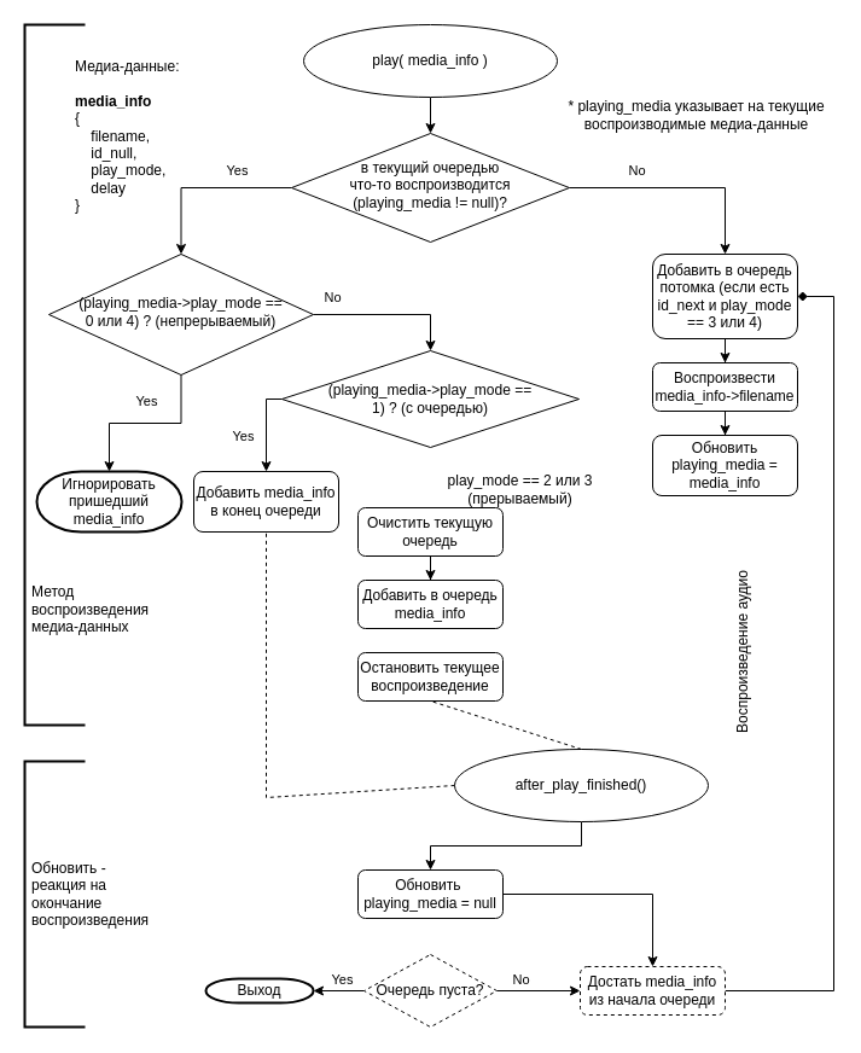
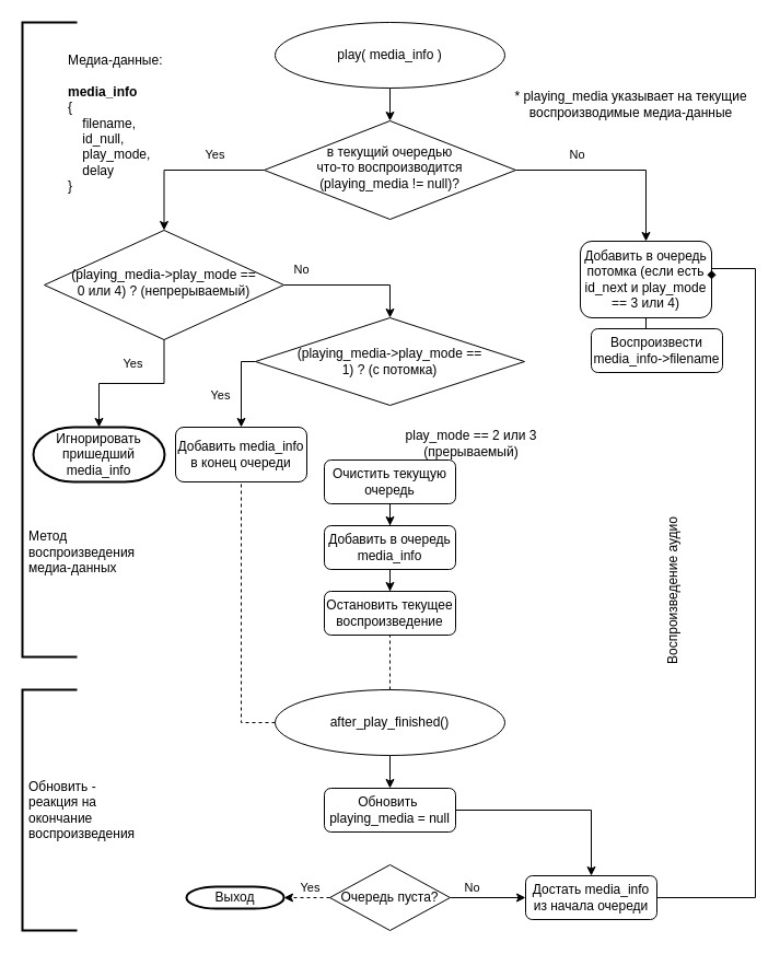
  <mxCell id="0" />
  <mxCell id="1" parent="0" />
  <mxCell id="2" style="edgeStyle=orthogonalEdgeStyle;rounded=0;orthogonalLoop=1;jettySize=auto;html=1;labelBackgroundColor=default;entryX=0.5;entryY=0;entryDx=0;entryDy=0;" parent="1" source="6" target="13" edge="1"><mxGeometry relative="1" as="geometry"><mxPoint x="150" y="155" as="targetPoint" /><Array as="points"><mxPoint x="150" y="155" /></Array></mxGeometry></mxCell>
  <mxCell id="3" value="Yes" style="edgeLabel;html=1;align=center;verticalAlign=middle;resizable=0;points=[];" parent="2" vertex="1" connectable="0"><mxGeometry x="-0.263" relative="1" as="geometry"><mxPoint x="8" y="-15" as="offset" /></mxGeometry></mxCell>
  <mxCell id="4" style="edgeStyle=orthogonalEdgeStyle;rounded=0;orthogonalLoop=1;jettySize=auto;html=1;labelBackgroundColor=default;entryX=0.5;entryY=0;entryDx=0;entryDy=0;" parent="1" source="6" target="8" edge="1"><mxGeometry relative="1" as="geometry"><mxPoint x="630" y="155" as="targetPoint" /></mxGeometry></mxCell>
  <mxCell id="5" value="No" style="edgeLabel;html=1;align=center;verticalAlign=middle;resizable=0;points=[];" parent="4" vertex="1" connectable="0"><mxGeometry x="-0.441" y="1" relative="1" as="geometry"><mxPoint x="4" y="-14" as="offset" /></mxGeometry></mxCell>
  <mxCell id="6" value="в текущий очередью&lt;br&gt;что-то воспроизводится &lt;br&gt;(playing_media != null)?" style="rhombus;whiteSpace=wrap;html=1;shadow=0;fontFamily=Helvetica;fontSize=12;align=center;strokeWidth=1;spacing=6;spacingTop=-4;" parent="1" vertex="1"><mxGeometry x="241" y="110" width="230" height="90" as="geometry" /></mxCell>
  <mxCell id="7" value="" style="edgeStyle=orthogonalEdgeStyle;rounded=0;orthogonalLoop=1;jettySize=auto;html=1;labelBackgroundColor=default;" parent="1" source="8" target="25" edge="1"><mxGeometry relative="1" as="geometry" /></mxCell>
- <mxCell id="8" value="Добавить в очередь потомка (если есть id_next и play_mode == 3 или 4)" style="rounded=1;whiteSpace=wrap;html=1;fontSize=12;glass=0;strokeWidth=1;shadow=0;" parent="1" vertex="1"><mxGeometry x="540" y="210" width="120" height="70" as="geometry" /></mxCell>
+ <mxCell id="8" value="Добавить в очередь потомка (если есть id_next и play_mode == 3 или 4)" style="rounded=1;whiteSpace=wrap;html=1;fontSize=12;glass=0;strokeWidth=1;shadow=0;" parent="1" vertex="1"><mxGeometry x="530" y="220" width="120" height="70" as="geometry" /></mxCell>
  <mxCell id="9" style="edgeStyle=orthogonalEdgeStyle;rounded=0;orthogonalLoop=1;jettySize=auto;html=1;labelBackgroundColor=default;entryX=0.5;entryY=0;entryDx=0;entryDy=0;" parent="1" source="13" target="16" edge="1"><mxGeometry relative="1" as="geometry"><mxPoint x="400" y="260" as="targetPoint" /><Array as="points"><mxPoint x="356" y="260" /></Array></mxGeometry></mxCell>
  <mxCell id="10" value="No" style="edgeLabel;html=1;align=center;verticalAlign=middle;resizable=0;points=[];" parent="9" vertex="1" connectable="0"><mxGeometry x="-0.758" y="3" relative="1" as="geometry"><mxPoint y="-12" as="offset" /></mxGeometry></mxCell>
  <mxCell id="11" style="edgeStyle=orthogonalEdgeStyle;rounded=0;orthogonalLoop=1;jettySize=auto;html=1;entryX=0.5;entryY=0;entryDx=0;entryDy=0;labelBackgroundColor=default;entryPerimeter=0;" parent="1" source="13" target="49" edge="1"><mxGeometry relative="1" as="geometry"><mxPoint x="89.5" y="390" as="targetPoint" /></mxGeometry></mxCell>
  <mxCell id="12" value="Yes" style="edgeLabel;html=1;align=center;verticalAlign=middle;resizable=0;points=[];" parent="11" vertex="1" connectable="0"><mxGeometry x="-0.839" relative="1" as="geometry"><mxPoint x="-29" y="10" as="offset" /></mxGeometry></mxCell>
  <mxCell id="13" value="(playing_media-&amp;gt;play_mode == &lt;br&gt;0 или 4) ? (непрерываемый)" style="rhombus;whiteSpace=wrap;html=1;shadow=0;fontFamily=Helvetica;fontSize=12;align=center;strokeWidth=1;spacing=6;spacingTop=-4;" parent="1" vertex="1"><mxGeometry x="40" y="210" width="219" height="100" as="geometry" /></mxCell>
  <mxCell id="14" style="edgeStyle=orthogonalEdgeStyle;rounded=0;orthogonalLoop=1;jettySize=auto;html=1;labelBackgroundColor=default;entryX=0.5;entryY=0;entryDx=0;entryDy=0;" parent="1" source="16" target="17" edge="1"><mxGeometry relative="1" as="geometry"><mxPoint x="240" y="380" as="targetPoint" /><Array as="points"><mxPoint x="220" y="330" /></Array></mxGeometry></mxCell>
  <mxCell id="15" value="Yes" style="edgeLabel;html=1;align=center;verticalAlign=middle;resizable=0;points=[];" parent="14" vertex="1" connectable="0"><mxGeometry x="-0.042" y="-2" relative="1" as="geometry"><mxPoint x="-18" y="8" as="offset" /></mxGeometry></mxCell>
- <mxCell id="16" value="&lt;span style=&quot;&quot;&gt;(playing_media-&amp;gt;play_mode ==&lt;/span&gt;&lt;br style=&quot;&quot;&gt;&lt;span style=&quot;&quot;&gt;1) ? (с очередью)&lt;/span&gt;" style="rhombus;whiteSpace=wrap;html=1;" parent="1" vertex="1"><mxGeometry x="233" y="290" width="246" height="80" as="geometry" /></mxCell>
+ <mxCell id="16" value="&lt;span style=&quot;&quot;&gt;(playing_media-&amp;gt;play_mode ==&lt;/span&gt;&lt;br style=&quot;&quot;&gt;&lt;span style=&quot;&quot;&gt;1) ? (с потомка)&lt;/span&gt;" style="rhombus;whiteSpace=wrap;html=1;" parent="1" vertex="1"><mxGeometry x="233" y="290" width="246" height="80" as="geometry" /></mxCell>
  <mxCell id="17" value="Добавить media_info в конец очереди" style="rounded=1;whiteSpace=wrap;html=1;" parent="1" vertex="1"><mxGeometry x="160" y="390" width="120" height="50" as="geometry" /></mxCell>
  <mxCell id="18" value="" style="edgeStyle=orthogonalEdgeStyle;rounded=0;orthogonalLoop=1;jettySize=auto;html=1;labelBackgroundColor=default;" parent="1" source="19" target="22" edge="1"><mxGeometry relative="1" as="geometry" /></mxCell>
  <mxCell id="19" value="Очистить текущую очередь" style="rounded=1;whiteSpace=wrap;html=1;" parent="1" vertex="1"><mxGeometry x="296" y="420" width="120" height="40" as="geometry" /></mxCell>
  <mxCell id="20" value="play_mode == 2 или 3&lt;br&gt;(прерываемый)" style="text;html=1;align=center;verticalAlign=middle;resizable=0;points=[];autosize=1;strokeColor=none;fillColor=none;" parent="1" vertex="1"><mxGeometry x="360" y="390" width="140" height="30" as="geometry" /></mxCell>
+ <mxCell id="21" value="" style="edgeStyle=orthogonalEdgeStyle;rounded=0;orthogonalLoop=1;jettySize=auto;html=1;labelBackgroundColor=default;" parent="1" source="22" target="23" edge="1"><mxGeometry relative="1" as="geometry" /></mxCell>
  <mxCell id="22" value="Добавить в очередь media_info" style="whiteSpace=wrap;html=1;rounded=1;" parent="1" vertex="1"><mxGeometry x="296" y="480" width="120" height="40" as="geometry" /></mxCell>
  <mxCell id="23" value="Остановить текущее воспроизведение" style="whiteSpace=wrap;html=1;rounded=1;" parent="1" vertex="1"><mxGeometry x="296" y="540" width="120" height="40" as="geometry" /></mxCell>
- <mxCell id="24" value="" style="edgeStyle=orthogonalEdgeStyle;rounded=0;orthogonalLoop=1;jettySize=auto;html=1;labelBackgroundColor=default;" parent="1" source="25" target="26" edge="1"><mxGeometry relative="1" as="geometry" /></mxCell>
  <mxCell id="25" value="Воспроизвести media_info-&amp;gt;filename" style="whiteSpace=wrap;html=1;rounded=1;glass=0;strokeWidth=1;shadow=0;" parent="1" vertex="1"><mxGeometry x="540" y="300" width="120" height="40" as="geometry" /></mxCell>
- <mxCell id="26" value="Обновить playing_media = media_info" style="whiteSpace=wrap;html=1;rounded=1;glass=0;strokeWidth=1;shadow=0;" parent="1" vertex="1"><mxGeometry x="540" y="360" width="120" height="50" as="geometry" /></mxCell>
  <mxCell id="27" style="edgeStyle=orthogonalEdgeStyle;rounded=0;orthogonalLoop=1;jettySize=auto;html=1;entryX=0.5;entryY=0;entryDx=0;entryDy=0;labelBackgroundColor=default;" parent="1" source="28" target="6" edge="1"><mxGeometry relative="1" as="geometry" /></mxCell>
  <mxCell id="28" value="play( media_info )" style="ellipse;whiteSpace=wrap;html=1;" parent="1" vertex="1"><mxGeometry x="251" y="20" width="210" height="60" as="geometry" /></mxCell>
  <mxCell id="29" value="" style="edgeStyle=orthogonalEdgeStyle;rounded=0;orthogonalLoop=1;jettySize=auto;html=1;labelBackgroundColor=default;" parent="1" source="30" target="33" edge="1"><mxGeometry relative="1" as="geometry" /></mxCell>
- <mxCell id="30" value="after_play_finished()" style="ellipse;whiteSpace=wrap;html=1;" parent="1" vertex="1"><mxGeometry x="376" y="620" width="210" height="60" as="geometry" /></mxCell>
+ <mxCell id="30" value="after_play_finished()" style="ellipse;whiteSpace=wrap;html=1;" parent="1" vertex="1"><mxGeometry x="251" y="630" width="210" height="60" as="geometry" /></mxCell>
  <mxCell id="31" value="Воспроизведение аудио" style="text;html=1;align=center;verticalAlign=middle;resizable=0;points=[];autosize=1;strokeColor=none;fillColor=none;rotation=-90;" parent="1" vertex="1"><mxGeometry x="540" y="530" width="150" height="20" as="geometry" /></mxCell>
  <mxCell id="32" value="" style="edgeStyle=orthogonalEdgeStyle;rounded=0;orthogonalLoop=1;jettySize=auto;html=1;labelBackgroundColor=default;" parent="1" source="33" target="40" edge="1"><mxGeometry relative="1" as="geometry"><mxPoint x="356" y="820" as="targetPoint" /></mxGeometry></mxCell>
  <mxCell id="33" value="Обновить&amp;nbsp;&lt;br&gt;playing_media = null" style="rounded=1;whiteSpace=wrap;html=1;" parent="1" vertex="1"><mxGeometry x="296" y="720" width="120" height="40" as="geometry" /></mxCell>
- <mxCell id="34" value="" style="edgeStyle=orthogonalEdgeStyle;rounded=0;orthogonalLoop=1;jettySize=auto;html=1;labelBackgroundColor=default;entryX=1;entryY=0.5;entryDx=0;entryDy=0;entryPerimeter=0;" parent="1" source="38" target="48" edge="1"><mxGeometry relative="1" as="geometry"><mxPoint x="251" y="820" as="targetPoint" /></mxGeometry></mxCell>
+ <mxCell id="34" value="" style="edgeStyle=orthogonalEdgeStyle;rounded=0;orthogonalLoop=1;jettySize=auto;html=1;labelBackgroundColor=default;entryX=1;entryY=0.5;entryDx=0;entryDy=0;entryPerimeter=0;dashed=1;" parent="1" source="38" target="48" edge="1"><mxGeometry relative="1" as="geometry"><mxPoint x="251" y="820" as="targetPoint" /></mxGeometry></mxCell>
  <mxCell id="35" value="Yes" style="edgeLabel;html=1;align=center;verticalAlign=middle;resizable=0;points=[];" parent="34" vertex="1" connectable="0"><mxGeometry x="-0.504" y="2" relative="1" as="geometry"><mxPoint x="-9" y="-12" as="offset" /></mxGeometry></mxCell>
  <mxCell id="36" value="" style="edgeStyle=orthogonalEdgeStyle;rounded=0;orthogonalLoop=1;jettySize=auto;html=1;labelBackgroundColor=default;" parent="1" source="38" target="40" edge="1"><mxGeometry relative="1" as="geometry" /></mxCell>
  <mxCell id="37" value="No" style="edgeLabel;html=1;align=center;verticalAlign=middle;resizable=0;points=[];" parent="36" vertex="1" connectable="0"><mxGeometry x="-0.655" y="3" relative="1" as="geometry"><mxPoint x="7" y="-7" as="offset" /></mxGeometry></mxCell>
- <mxCell id="38" value="Очередь пуста?" style="rhombus;whiteSpace=wrap;html=1;dashed=1;" parent="1" vertex="1"><mxGeometry x="301" y="790" width="110" height="60" as="geometry" /></mxCell>
+ <mxCell id="38" value="Очередь пуста?" style="rhombus;whiteSpace=wrap;html=1;" parent="1" vertex="1"><mxGeometry x="301" y="790" width="110" height="60" as="geometry" /></mxCell>
  <mxCell id="39" style="edgeStyle=orthogonalEdgeStyle;rounded=0;orthogonalLoop=1;jettySize=auto;html=1;labelBackgroundColor=default;entryX=1;entryY=0.5;entryDx=0;entryDy=0;endArrow=diamond;" parent="1" source="40" target="8" edge="1"><mxGeometry relative="1" as="geometry"><mxPoint x="700" y="160" as="targetPoint" /><Array as="points"><mxPoint x="690" y="820" /><mxPoint x="690" y="245" /></Array></mxGeometry></mxCell>
- <mxCell id="40" value="Достать media_info из начала очереди" style="rounded=1;whiteSpace=wrap;html=1;dashed=1;" parent="1" vertex="1"><mxGeometry x="480" y="800" width="120" height="40" as="geometry" /></mxCell>
+ <mxCell id="40" value="Достать media_info из начала очереди" style="rounded=1;whiteSpace=wrap;html=1;" parent="1" vertex="1"><mxGeometry x="480" y="800" width="120" height="40" as="geometry" /></mxCell>
  <mxCell id="41" style="edgeStyle=orthogonalEdgeStyle;rounded=0;orthogonalLoop=1;jettySize=auto;html=1;exitX=0.5;exitY=1;exitDx=0;exitDy=0;labelBackgroundColor=default;" parent="1" edge="1"><mxGeometry relative="1" as="geometry"><mxPoint x="206" y="830" as="sourcePoint" /><mxPoint x="206" y="830" as="targetPoint" /></mxGeometry></mxCell>
  <mxCell id="42" value="* playing_media указывает на текущие &lt;br&gt;воспроизводимые медиа-данные" style="text;html=1;align=center;verticalAlign=middle;resizable=0;points=[];autosize=1;strokeColor=none;fillColor=none;" parent="1" vertex="1"><mxGeometry x="461" y="80" width="230" height="30" as="geometry" /></mxCell>
  <mxCell id="43" value="&lt;font style=&quot;font-size: 12px;&quot;&gt;&lt;br&gt;Медиа-данные:&lt;br&gt;&lt;br&gt;&lt;b&gt;media_info&lt;/b&gt;&lt;/font&gt;&lt;br&gt;{&lt;br&gt;&amp;nbsp; &amp;nbsp; filename,&lt;br&gt;&amp;nbsp; &amp;nbsp; id_null,&lt;br&gt;&amp;nbsp; &amp;nbsp; play_mode,&lt;br&gt;&amp;nbsp; &amp;nbsp; delay&lt;br&gt;}" style="text;html=1;align=left;verticalAlign=middle;resizable=0;points=[];autosize=1;strokeColor=none;fillColor=none;" parent="1" vertex="1"><mxGeometry x="60" y="30" width="100" height="150" as="geometry" /></mxCell>
  <mxCell id="44" value="&lt;br&gt;&lt;br&gt;&lt;br&gt;&lt;br&gt;&lt;br&gt;&lt;br&gt;&lt;br&gt;&lt;br&gt;&lt;br&gt;&lt;br&gt;&lt;br&gt;&lt;br&gt;&lt;br&gt;&lt;br&gt;&lt;br&gt;&lt;br&gt;&lt;br&gt;&lt;br&gt;&lt;br&gt;&lt;br&gt;&lt;br&gt;&lt;br&gt;&lt;br&gt;&lt;br&gt;&lt;br&gt;&lt;br&gt;&lt;br&gt;Метод воспроизведения медиа-данных" style="strokeWidth=2;html=1;shape=mxgraph.flowchart.annotation_1;align=left;pointerEvents=1;whiteSpace=wrap;spacingLeft=4;" vertex="1" parent="1"><mxGeometry x="20" y="20" width="50" height="580" as="geometry" /></mxCell>
  <mxCell id="45" value="Обновить - реакция на окончание воспроизведения" style="strokeWidth=2;html=1;shape=mxgraph.flowchart.annotation_1;align=left;pointerEvents=1;spacingLeft=4;whiteSpace=wrap;" vertex="1" parent="1"><mxGeometry x="20" y="630" width="50" height="220" as="geometry" /></mxCell>
  <mxCell id="46" value="" style="endArrow=none;dashed=1;html=1;rounded=0;exitX=0.5;exitY=0;exitDx=0;exitDy=0;entryX=0.5;entryY=1;entryDx=0;entryDy=0;" edge="1" parent="1" source="30" target="23"><mxGeometry width="50" height="50" relative="1" as="geometry"><mxPoint x="470" y="630" as="sourcePoint" /><mxPoint x="520" y="580" as="targetPoint" /></mxGeometry></mxCell>
  <mxCell id="47" value="" style="endArrow=none;dashed=1;html=1;rounded=0;entryX=0.5;entryY=1;entryDx=0;entryDy=0;exitX=0;exitY=0.5;exitDx=0;exitDy=0;" edge="1" parent="1" source="30" target="17"><mxGeometry width="50" height="50" relative="1" as="geometry"><mxPoint x="200" y="580" as="sourcePoint" /><mxPoint x="250" y="530" as="targetPoint" /><Array as="points"><mxPoint x="220" y="660" /></Array></mxGeometry></mxCell>
  <mxCell id="48" value="Выход" style="strokeWidth=2;html=1;shape=mxgraph.flowchart.terminator;whiteSpace=wrap;" vertex="1" parent="1"><mxGeometry x="170" y="810" width="89" height="20" as="geometry" /></mxCell>
  <mxCell id="49" value="&lt;span style=&quot;&quot;&gt;Игнорировать пришедший media_info&lt;/span&gt;" style="strokeWidth=2;html=1;shape=mxgraph.flowchart.terminator;whiteSpace=wrap;" vertex="1" parent="1"><mxGeometry x="30" y="390" width="120" height="50" as="geometry" /></mxCell>
